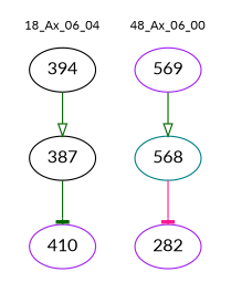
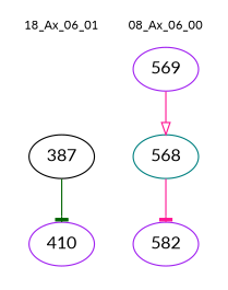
  digraph {
    fontname=Lato
    node [color=purple fontname=Lato]
    edge [arrowhead=onormal color=darkgreen fontname=Lato]
-   n1 [color=black label=394]
    n2 [color=black label=387]
    n3 [label=410]
    n4 [label=569]
    n5 [color=teal label=568]
-   n6 [label=282]
+   n6 [label=582]
    subgraph cluster_1 {
      color=white
      fontsize=10
-     label="18_Ax_06_04"
-     n1
+     label="18_Ax_06_01"
      n2
      n3
    }
    subgraph cluster_2 {
      color=white
      fontsize=10
-     label="48_Ax_06_00"
+     label="08_Ax_06_00"
      n4
      n5
      n6
    }
-   n1 -> n2
    n2 -> n3 [arrowhead=tee]
-   n4 -> n5
+   n4 -> n5 [color=deeppink]
    n5 -> n6 [arrowhead=tee color=deeppink]
  }
